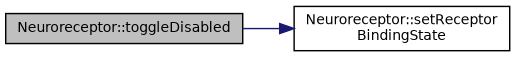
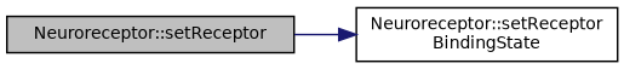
  digraph {
    rankdir=LR
    node [color=black fontname=Helvetica fontsize=10 shape=record style=filled]
-   n1 [fillcolor=grey75 fontcolor=black height=0.2 label="Neuroreceptor::toggleDisabled" width=0.4]
+   n1 [fillcolor=grey75 fontcolor=black height=0.2 label="Neuroreceptor::setReceptor" width=0.4]
    n2 [fillcolor=white height=0.2 label="Neuroreceptor::setReceptor\lBindingState" width=0.4]
    n1 -> n2 [color=midnightblue fontname=Helvetica fontsize=10 labelfontname=Helvetica labelfontsize=10 style=solid]
  }
